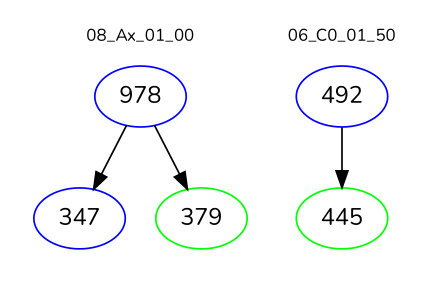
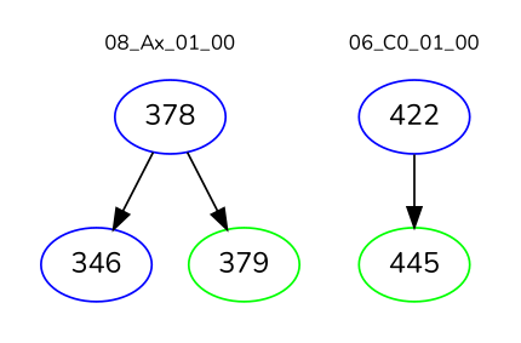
  digraph {
    fontname=Nunito
    node [color=blue fontname=Nunito]
    edge [color=black fontname=Nunito]
-   n1 [label=978]
-   n2 [label=347]
+   n1 [label=378]
+   n2 [label=346]
    n3 [color=green label=379]
-   n4 [label=492]
+   n4 [label=422]
    n5 [color=green label=445]
    subgraph cluster_1 {
      color=white
      fontsize=10
      label="08_Ax_01_00"
      n1
      n2
      n3
    }
    subgraph cluster_2 {
      color=white
      fontsize=10
-     label="06_C0_01_50"
+     label="06_C0_01_00"
      n4
      n5
    }
    n1 -> n2
    n1 -> n3
    n4 -> n5
  }
